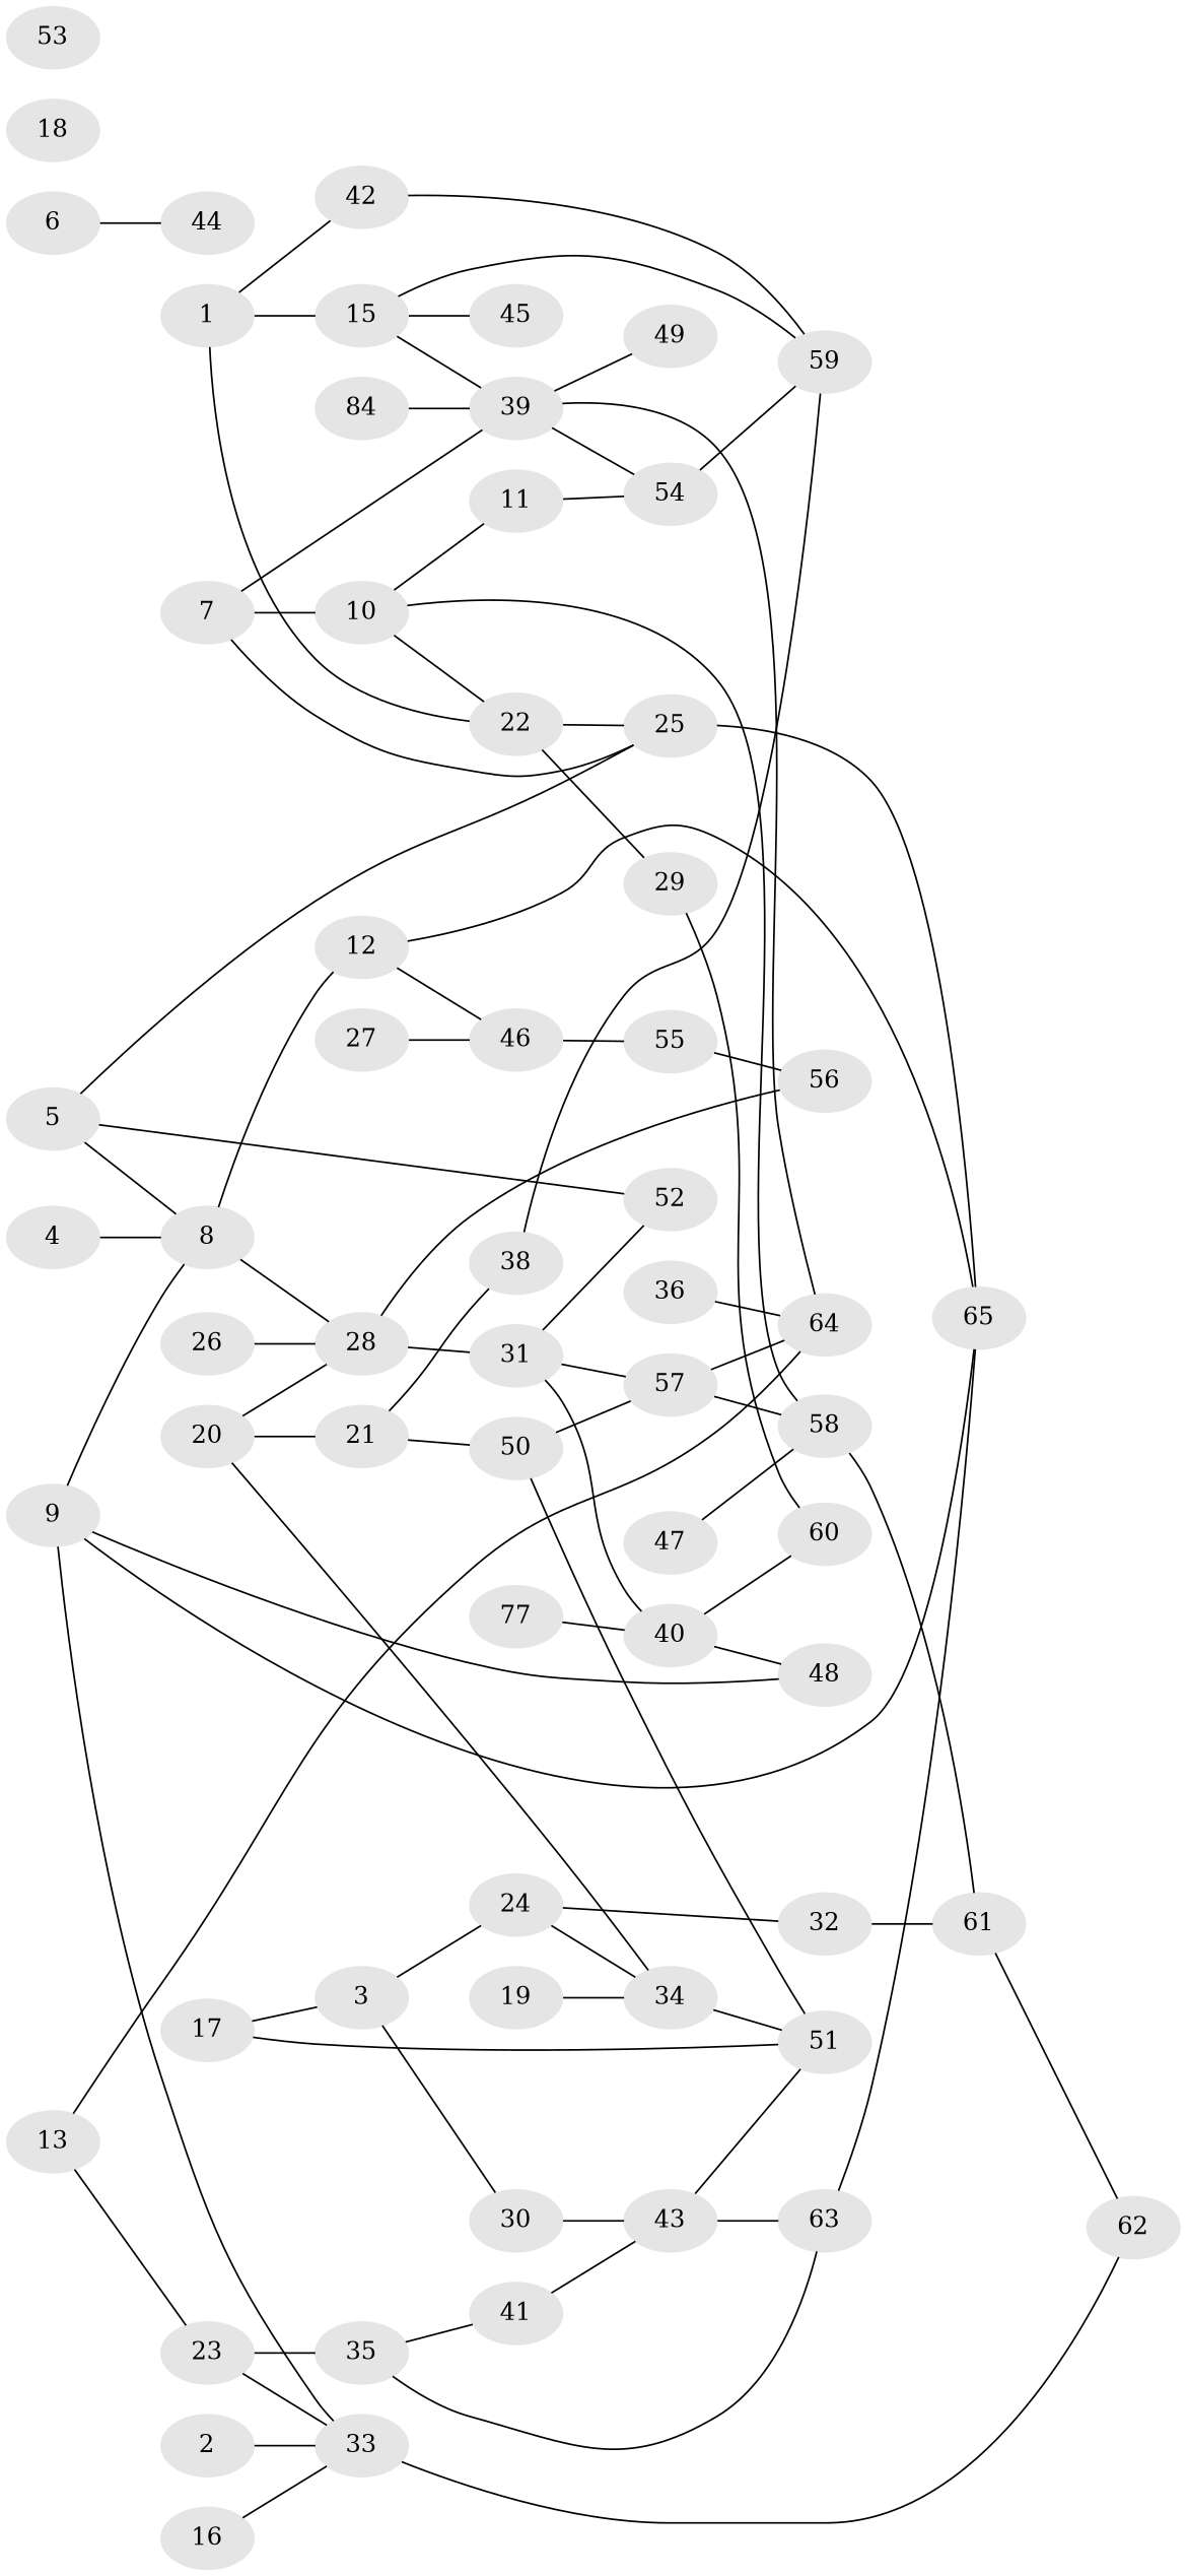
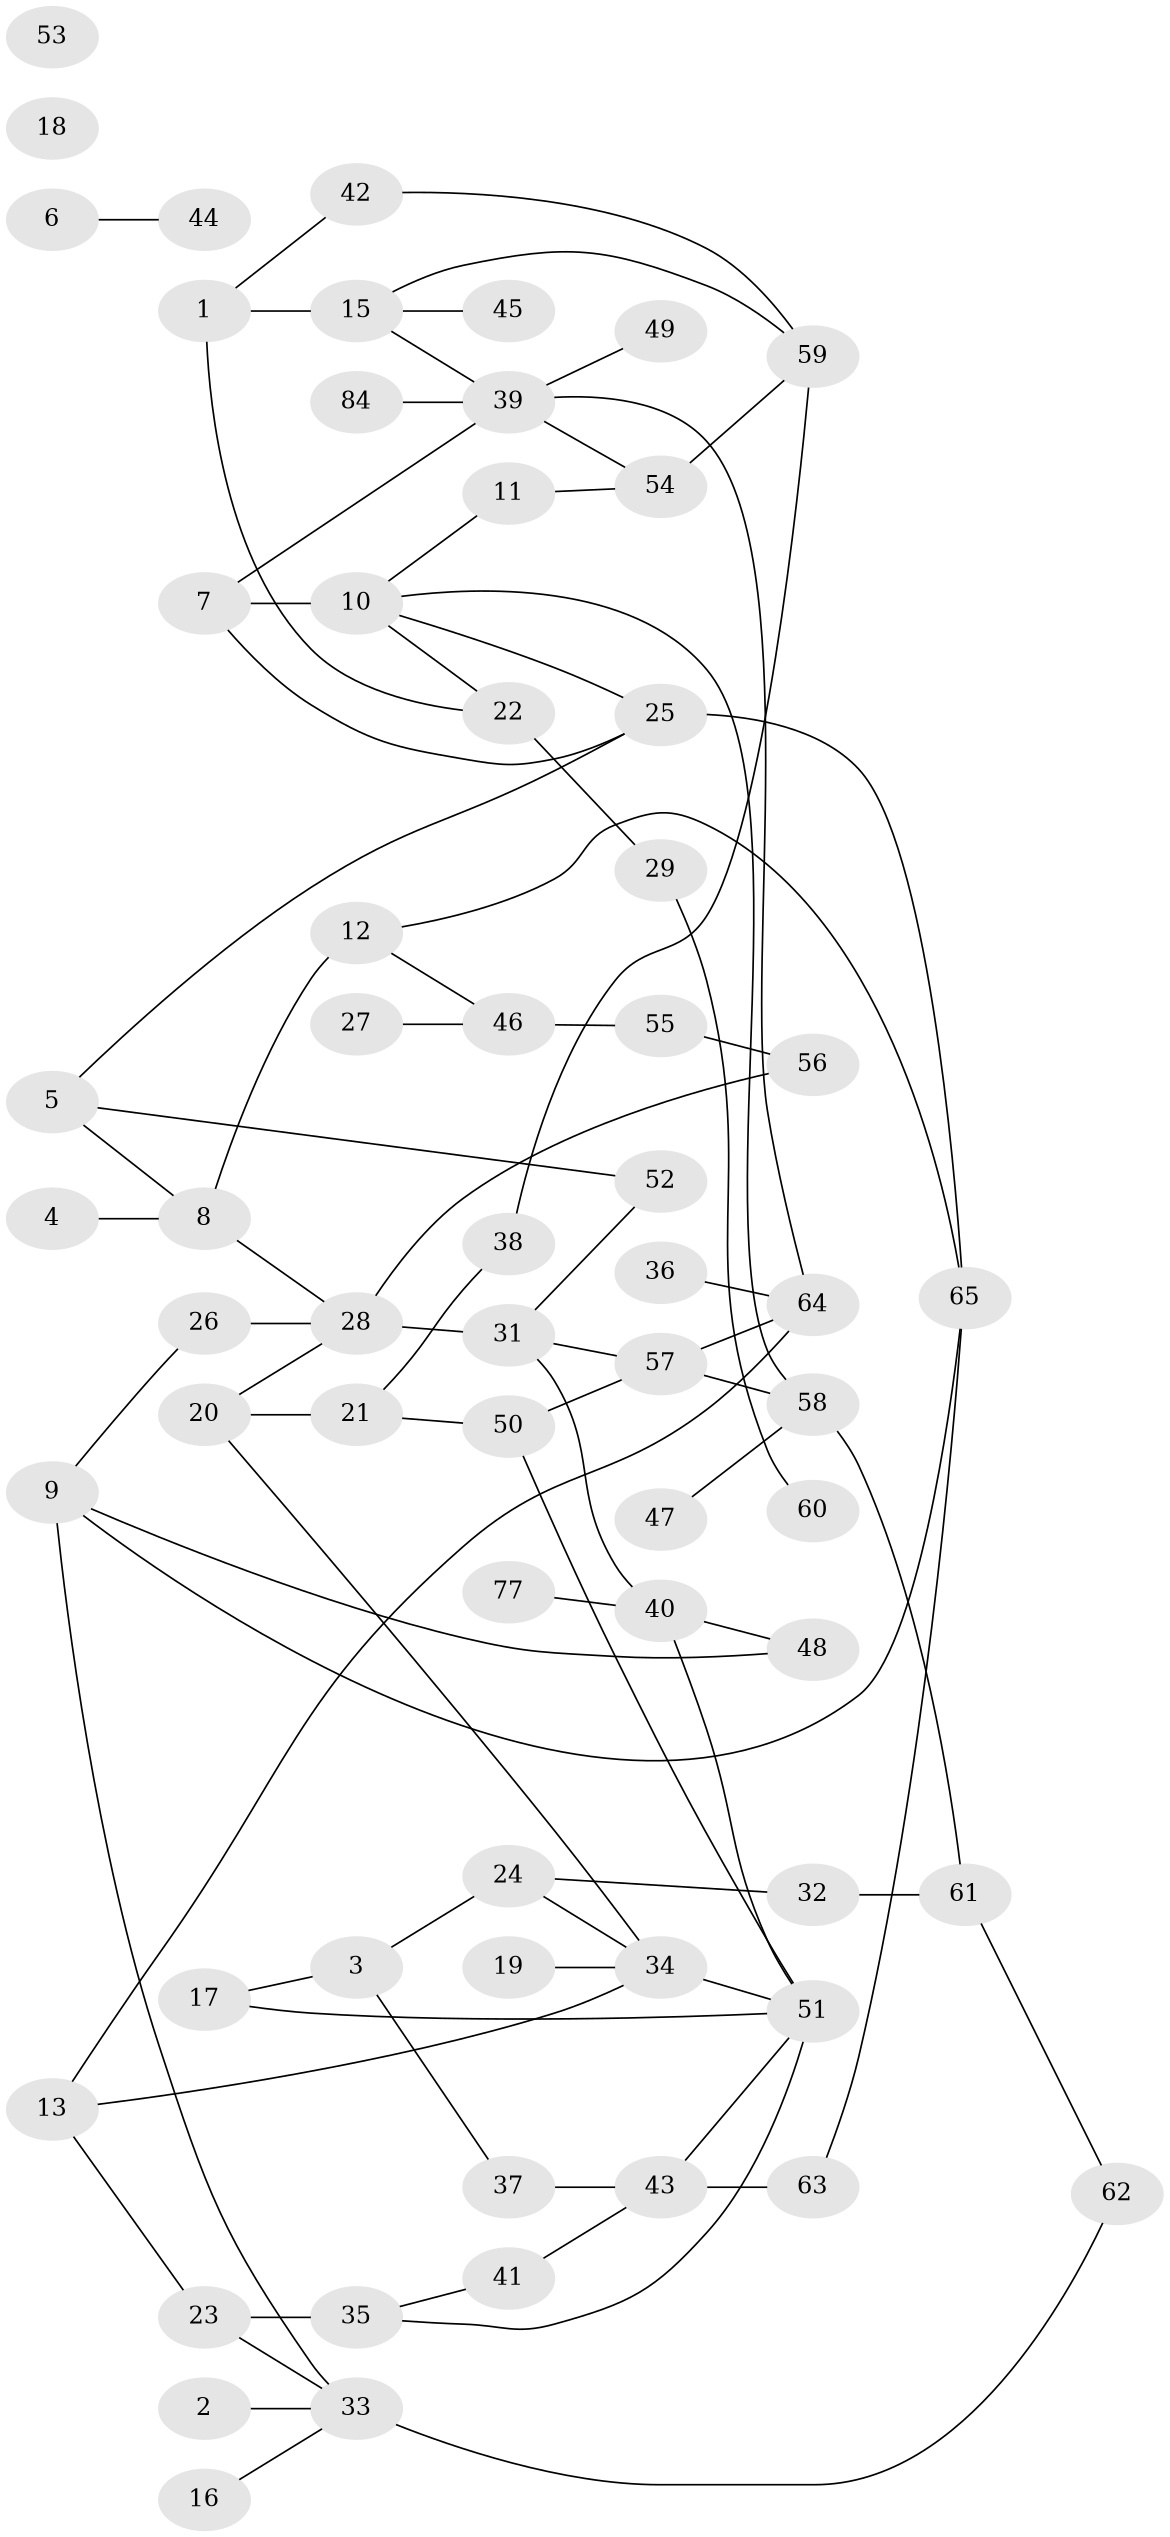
  graph {
    rankdir=LR
    node [color=gray90 style=filled]
    1
    15
    22
    42
    39
    45
    59
    29
    2
    33
    62
    3
    24
-   30
+   30 [label=37]
    34
    32
    43
    4
    8
    12
    28
    5
    25
    52
    65
    6
    44
    7
    10
    11
    58
    54
    64
    49
    46
    31
    56
    9
    26
    48
    61
    55
    13
    23
    35
    51
    n47 [label=84]
    16
    17
    21
    38
    50
    18
    19
    20
    57
    60
    41
    63
    27
    40
    36
    n63 [label=77]
    47
    53
    1 -- 15
    1 -- 22
    1 -- 42
    15 -- 39
    15 -- 45
    15 -- 59
    22 -- 29
    42 -- 59
    39 -- 54
    39 -- 64
    39 -- 49
    29 -- 60
    2 -- 33
    33 -- 62
    3 -- 24
    3 -- 30
    24 -- 34
    24 -- 32
    30 -- 43
    34 -- 51
    32 -- 61
    43 -- 51
    43 -- 63
    4 -- 8
    8 -- 12
    8 -- 28
    12 -- 65
    12 -- 46
    28 -- 31
    28 -- 56
    5 -- 8
    5 -- 25
    5 -- 52
    25 -- 65
    6 -- 44
    7 -- 39
    7 -- 25
    7 -- 10
    10 -- 22
-   22 -- 25
+   10 -- 25
    10 -- 11
    10 -- 58
    11 -- 54
    58 -- 61
    54 -- 59
    46 -- 55
    31 -- 52
    31 -- 57
    31 -- 40
    9 -- 33
    9 -- 65
-   9 -- 8
+   9 -- 26
    9 -- 48
    26 -- 28
    61 -- 62
    55 -- 56
+   13 -- 34
    13 -- 64
    13 -- 23
    23 -- 33
    23 -- 35
    35 -- 41
-   35 -- 63
+   35 -- 51
    n47 -- 39
    16 -- 33
    17 -- 3
    17 -- 51
    21 -- 38
    21 -- 50
    38 -- 59
    50 -- 51
    50 -- 57
    19 -- 34
    20 -- 34
    20 -- 28
    20 -- 21
    57 -- 58
    57 -- 64
    41 -- 43
    63 -- 65
    27 -- 46
    40 -- 48
-   40 -- 60
+   40 -- 51
    36 -- 64
    n63 -- 40
    47 -- 58
  }
